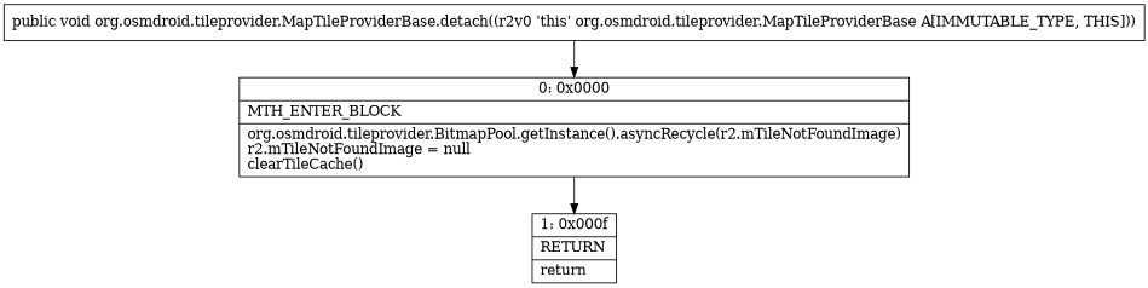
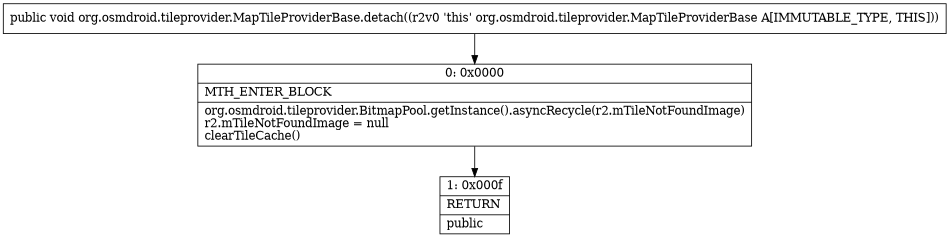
  digraph {
    node [shape=record]
    n1 [label="{0\:\ 0x0000|MTH_ENTER_BLOCK\l|org.osmdroid.tileprovider.BitmapPool.getInstance().asyncRecycle(r2.mTileNotFoundImage)\lr2.mTileNotFoundImage = null\lclearTileCache()\l}"]
-   n2 [label="{1\:\ 0x000f|RETURN\l|return\l}"]
+   n2 [label="{1\:\ 0x000f|RETURN\l|public\l}"]
    n3 [label="{public void org.osmdroid.tileprovider.MapTileProviderBase.detach((r2v0 'this' org.osmdroid.tileprovider.MapTileProviderBase A[IMMUTABLE_TYPE, THIS])) }"]
    n1 -> n2
    n3 -> n1
  }
